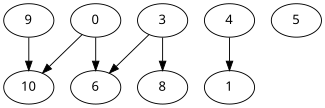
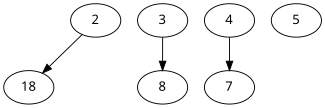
  digraph {
    fontname="Noto Sans"
    node [alpha=0.03 fontname="Noto Sans"]
    edge [fontname="Noto Sans"]
-   6 [alpha=0.01 expect_size=18947072]
    8 [expect_size=26550272]
-   2 [alpha=0.02 expect_size=29082624 label=0]
-   10 [alpha=0.12 expect_size=17940480]
-   9 [expect_size=8985600]
+   2 [alpha=0.02 expect_size=29082624]
+   10 [alpha=0.12 expect_size=17940480 label=18]
    3 [alpha=0.11 expect_size=49665024]
    4 [alpha=0.16 expect_size=37047296]
-   7 [alpha=0.05 expect_size=38772736 label=1]
+   7 [alpha=0.05 expect_size=38772736]
    5 [alpha=0.04 expect_size=42061824]
-   2 -> 6
    2 -> 10
-   9 -> 10
-   3 -> 6
    3 -> 8
    4 -> 7
  }
